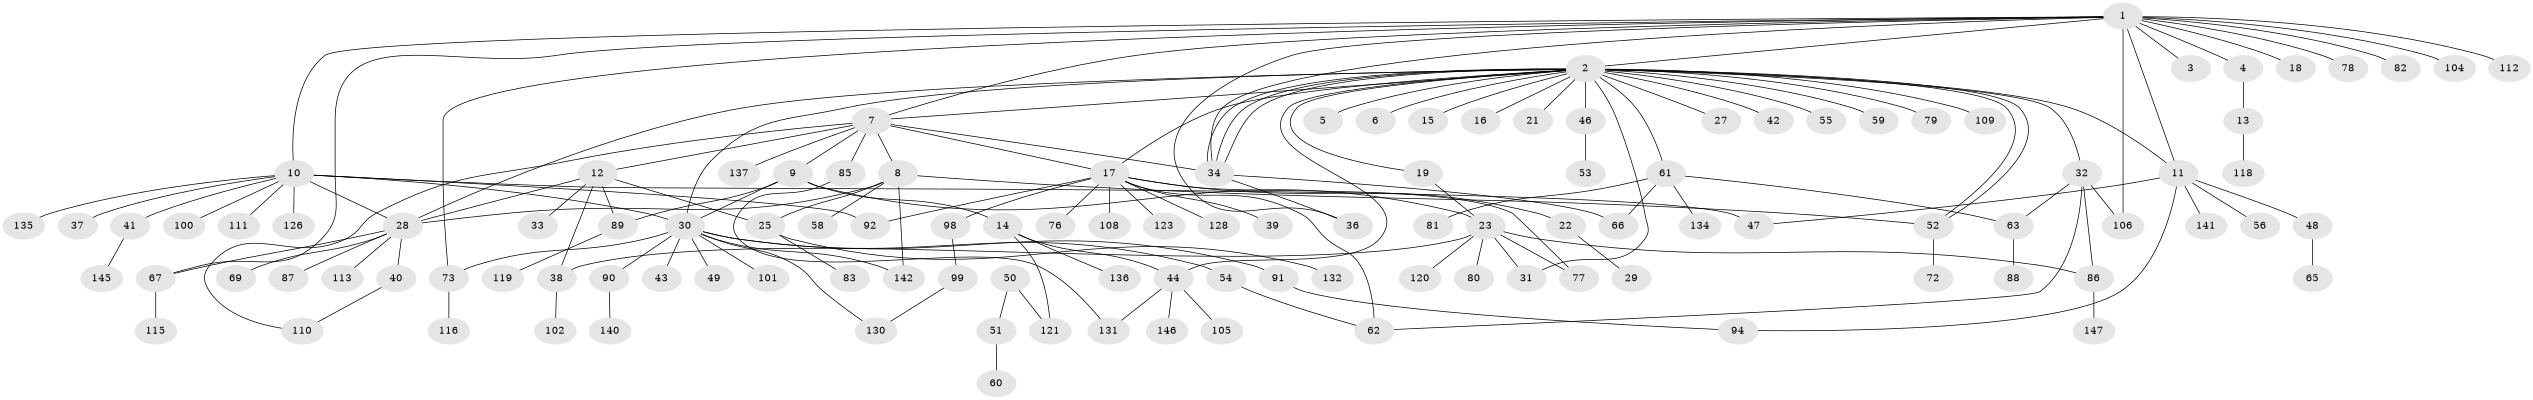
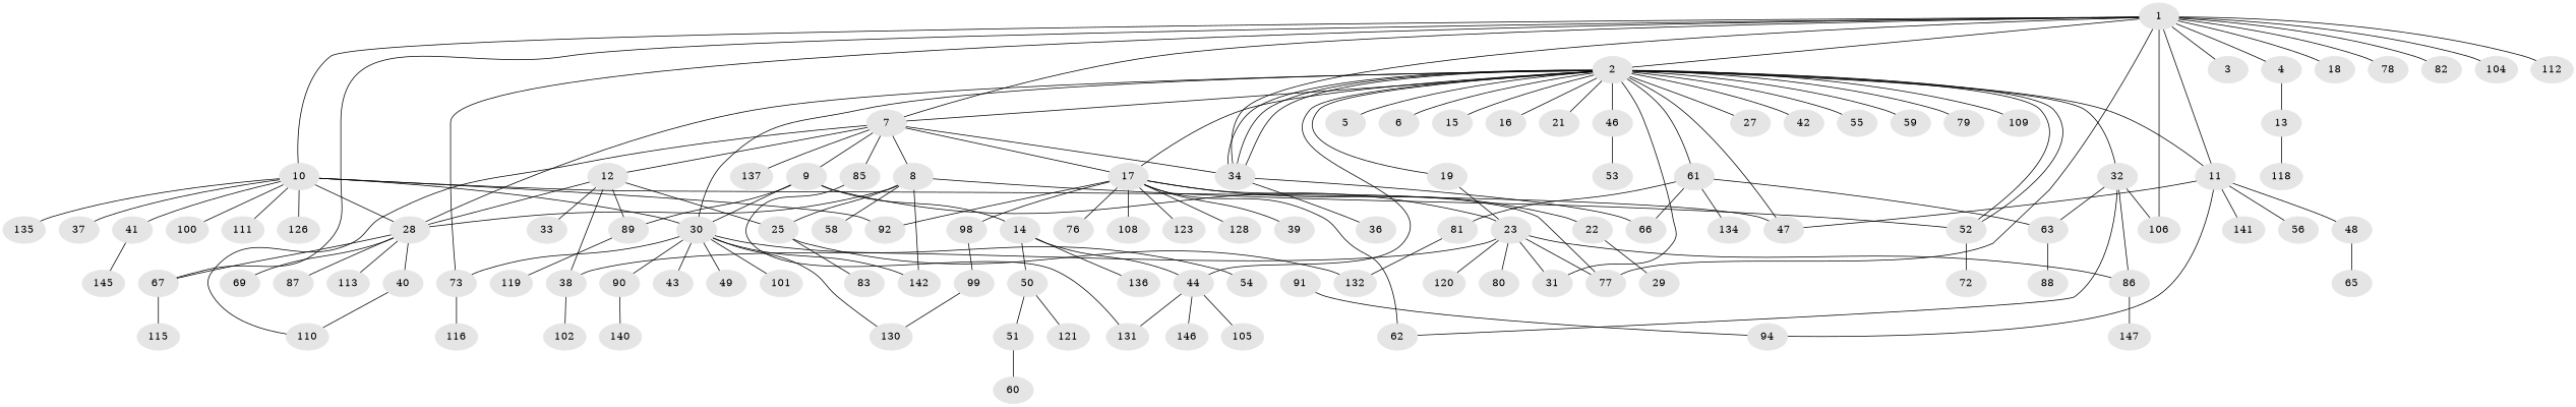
  graph {
    node [color=gray90 style=filled]
    1 [super="+129"]
    2 [super="+26"]
    3
    4
    7 [super="+64"]
    10 [super="+71"]
    11 [super="+149"]
    18
    34
    67 [super="+95"]
    73
    77 [super="+84"]
    78
    82
    104
    106
    112
    5
    6
    15
    16
    17 [super="+20"]
    19
    21 [super="+74"]
    27
    28 [super="+127"]
    30 [super="+35"]
    31
    32 [super="+93"]
    42
    44 [super="+124"]
    46
    47 [super="+139"]
    52 [super="+70"]
    55
    59
    61 [super="+75"]
    79 [super="+148"]
    109
    13 [super="+96"]
    8 [super="+143"]
    9 [super="+125"]
    12 [super="+117"]
    85
    110
    137
    37
    41
    92
    100
    111
    126
    135
    48 [super="+138"]
    56
    94
    141 [super="+144"]
    36 [super="+68"]
    66
    115
    116
    22 [super="+57"]
    39
    62 [super="+103"]
    76
    98
    108
    123
    128
    23 [super="+24"]
    40
    69
    87
    113
    142
    43
    49
    54
    90 [super="+122"]
    91 [super="+114"]
    101
    130
    86
    63
    105
    131
    146
    53
    72
    81 [super="+97"]
    134
    118
    25
    58
    14 [super="+45"]
    89
    33
    38
    83
    132
    50
    136
    80
    120
    119
    145
    65
    102
    51 [super="+107"]
    121
    29 [super="+133"]
    99
    147
    140
    88
    60
    1 -- 2
    1 -- 3
    1 -- 4
    1 -- 7
    1 -- 10
    1 -- 11
    1 -- 18
    1 -- 34
    1 -- 67
    1 -- 73
-   1 -- 36
+   1 -- 77
    1 -- 78
    1 -- 82
    1 -- 104
    1 -- 106
    1 -- 112
    2 -- 7
    2 -- 11
    2 -- 34
    2 -- 34
    2 -- 34
    2 -- 5
    2 -- 6
    2 -- 15
    2 -- 16
    2 -- 17
    2 -- 19
    2 -- 21
    2 -- 27
    2 -- 28
    2 -- 30
    2 -- 31
    2 -- 32
    2 -- 42
    2 -- 44
    2 -- 46
+   2 -- 47
    2 -- 52
    2 -- 52
    2 -- 55
    2 -- 59
    2 -- 61
    2 -- 79
    2 -- 109
    4 -- 13
    7 -- 34
    7 -- 17
    7 -- 8
    7 -- 9
    7 -- 12
    7 -- 85
    7 -- 110
    7 -- 137
    10 -- 28 [weight=2]
    10 -- 30
    10 -- 47
    10 -- 37
    10 -- 41
    10 -- 92
    10 -- 100
    10 -- 111
    10 -- 126
    10 -- 135
    11 -- 47
    11 -- 48
    11 -- 56
    11 -- 94
    11 -- 141
    34 -- 36
    34 -- 66
    67 -- 115
    73 -- 116
    17 -- 77
    17 -- 92
    17 -- 22
    17 -- 39
    17 -- 62
    17 -- 76
    17 -- 98
    17 -- 108
    17 -- 123
    17 -- 128
    19 -- 23
    28 -- 67
    28 -- 40
    28 -- 69
    28 -- 87
    28 -- 113
    30 -- 73
    30 -- 142
    30 -- 43
    30 -- 49
    30 -- 54
    30 -- 90
-   30 -- 91
    30 -- 101
    30 -- 130
    32 -- 106
    32 -- 62
    32 -- 86
    32 -- 63
    44 -- 105
    44 -- 131
    44 -- 146
    46 -- 53
    52 -- 72
    61 -- 66
    61 -- 63
    61 -- 81
    61 -- 134
    13 -- 118
    8 -- 28
    8 -- 52
    8 -- 142
    8 -- 25
    8 -- 58
    9 -- 30
    9 -- 23
    9 -- 14
    9 -- 89
    12 -- 28
    12 -- 25
    12 -- 89
    12 -- 33
    12 -- 38
    85 -- 131
    41 -- 145
    48 -- 65
    22 -- 29
    98 -- 99
    23 -- 77
    23 -- 31
    23 -- 86
    23 -- 38
    23 -- 80
    23 -- 120
    40 -- 110
-   54 -- 62
    90 -- 140
    91 -- 94
    86 -- 147
    63 -- 88
+   81 -- 132
    25 -- 83
    25 -- 132
    14 -- 44
-   14 -- 121
+   14 -- 50
    14 -- 136
    89 -- 119
    38 -- 102
    50 -- 51
    50 -- 121
    51 -- 60
    99 -- 130
  }
